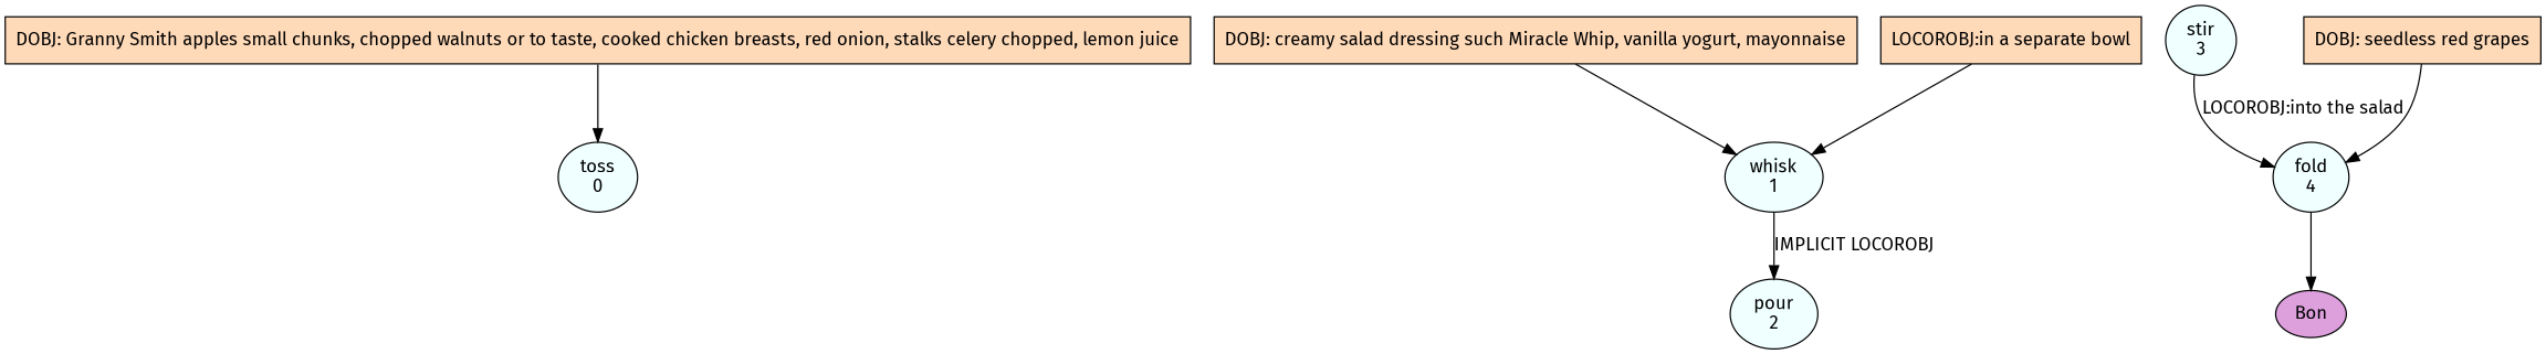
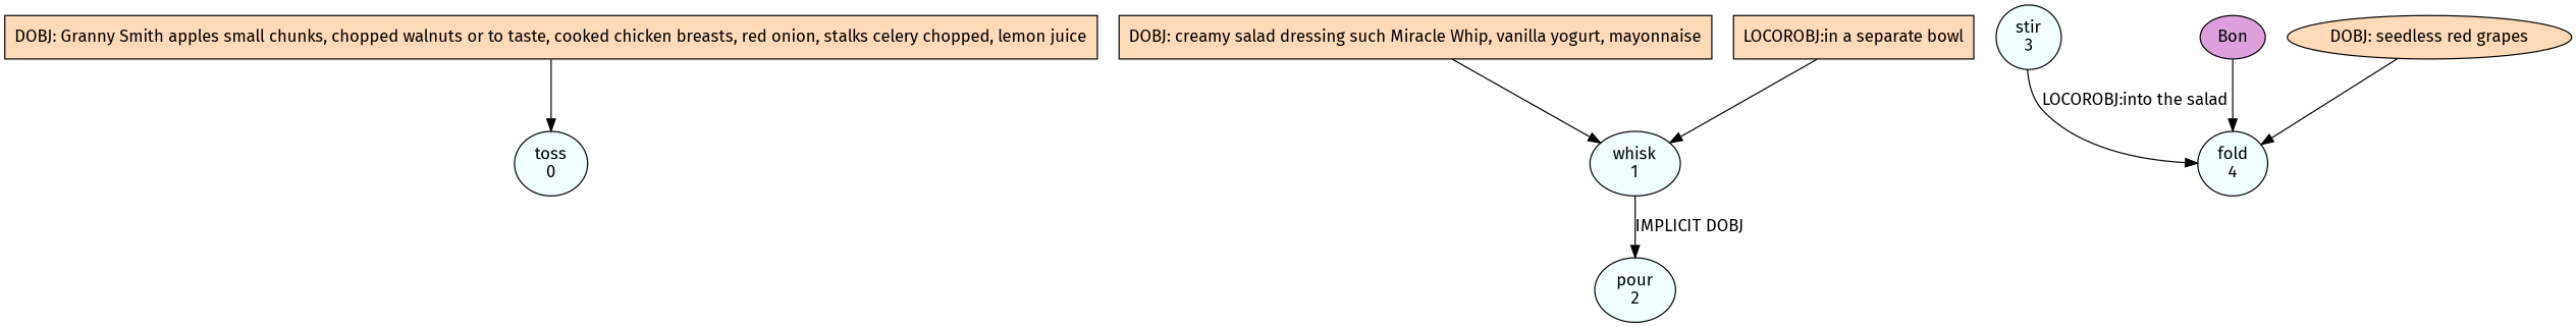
  digraph {
    fontname="Fira Sans"
    node [fillcolor=azure fontname="Fira Sans" shape=oval style=filled]
    edge [fontname="Fira Sans"]
    n1 [label="toss\n0"]
    n2 [label="pour\n2"]
    n3 [label="whisk\n1"]
    n4 [label="stir\n3"]
    n5 [label="fold\n4"]
    n6 [fillcolor=plum label=Bon]
    n7 [fillcolor=peachpuff label="DOBJ: creamy salad dressing such Miracle Whip, vanilla yogurt, mayonnaise" shape=box]
    n8 [fillcolor=peachpuff label="LOCOROBJ:in a separate bowl" shape=box]
    n9 [fillcolor=peachpuff label="DOBJ: Granny Smith apples small chunks, chopped walnuts or to taste, cooked chicken breasts, red onion, stalks celery chopped, lemon juice" shape=box]
-   n10 [fillcolor=peachpuff label="DOBJ: seedless red grapes" shape=box]
-   n3 -> n2 [label="IMPLICIT LOCOROBJ"]
+   n10 [fillcolor=peachpuff label="DOBJ: seedless red grapes" shape=ellipse]
+   n3 -> n2 [label="IMPLICIT DOBJ"]
    n4 -> n5 [label="LOCOROBJ:into the salad"]
-   n5 -> n6
+   n6 -> n5
    n7 -> n3
    n8 -> n3
    n9 -> n1
    n10 -> n5
  }
